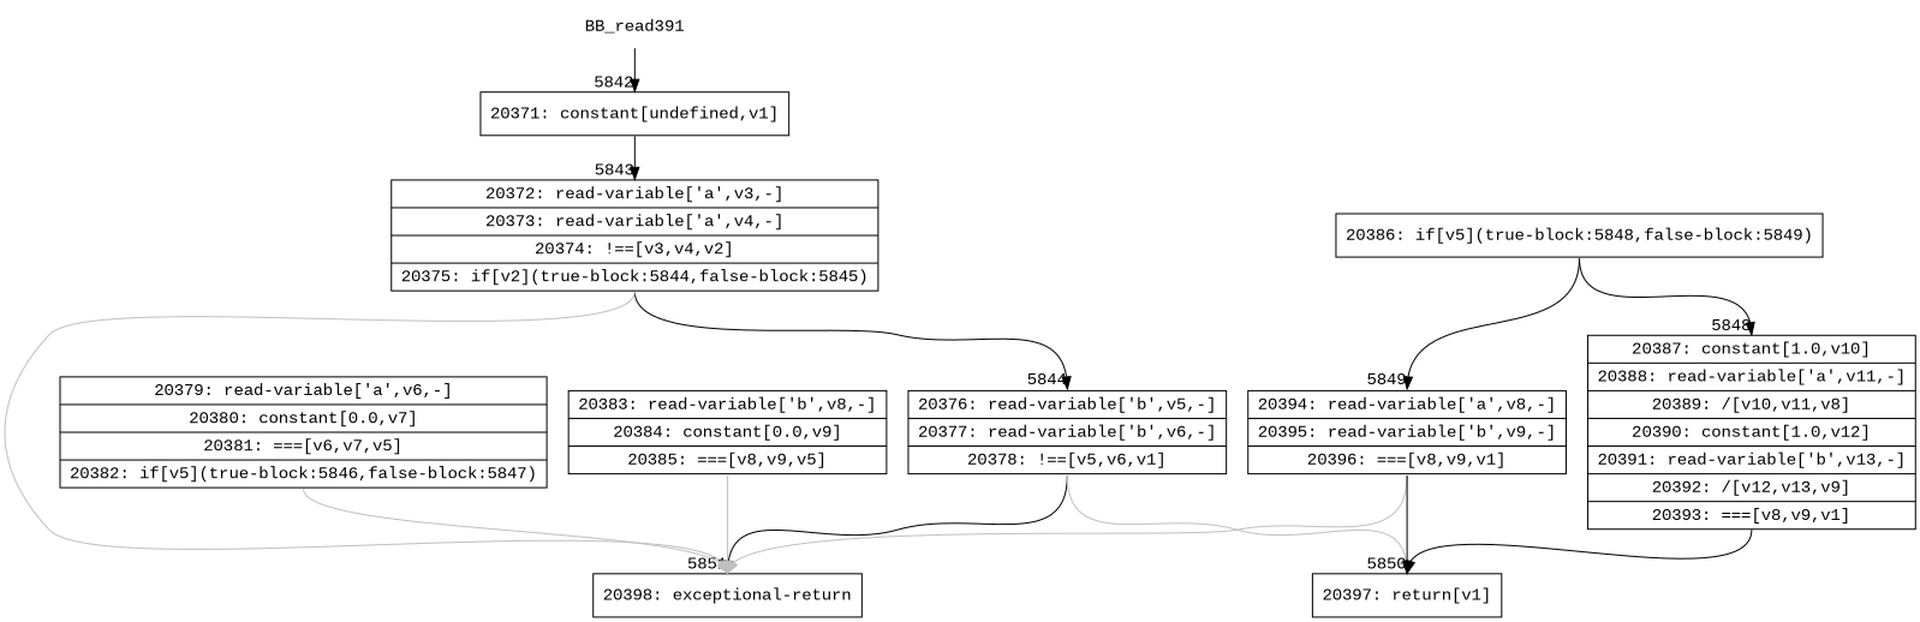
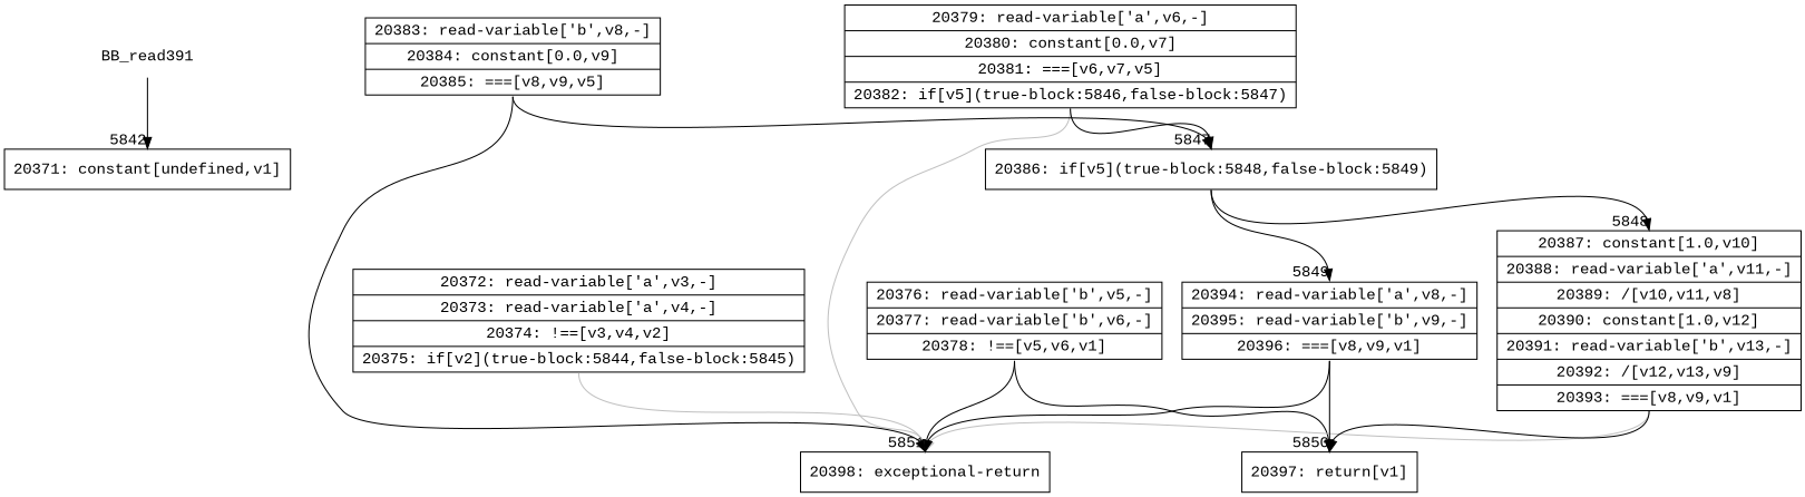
  digraph {
    fontname="Liberation Mono"
    rankdir=TD
    node [fontname="Liberation Mono" shape=record]
    edge [fontname="Liberation Mono" headport=n tailport=s]
    n1 [label=BB_read391 shape=none]
    n2 [label="{20371: constant[undefined,v1]}"]
    n3 [label="{20372: read-variable['a',v3,-]|20373: read-variable['a',v4,-]|20374: !==[v3,v4,v2]|20375: if[v2](true-block:5844,false-block:5845)}"]
    n4 [label="{20376: read-variable['b',v5,-]|20377: read-variable['b',v6,-]|20378: !==[v5,v6,v1]}"]
    n5 [label="{20398: exceptional-return}"]
    n6 [label="{20397: return[v1]}"]
    n7 [label="{20379: read-variable['a',v6,-]|20380: constant[0.0,v7]|20381: ===[v6,v7,v5]|20382: if[v5](true-block:5846,false-block:5847)}"]
    n8 [label="{20386: if[v5](true-block:5848,false-block:5849)}"]
    n9 [label="{20387: constant[1.0,v10]|20388: read-variable['a',v11,-]|20389: /[v10,v11,v8]|20390: constant[1.0,v12]|20391: read-variable['b',v13,-]|20392: /[v12,v13,v9]|20393: ===[v8,v9,v1]}"]
    n10 [label="{20394: read-variable['a',v8,-]|20395: read-variable['b',v9,-]|20396: ===[v8,v9,v1]}"]
    n11 [label="{20383: read-variable['b',v8,-]|20384: constant[0.0,v9]|20385: ===[v8,v9,v5]}"]
    n1 -> n2 [headlabel="    5842"]
-   n2 -> n3 [headlabel="      5843"]
-   n3 -> n4 [headlabel="      5844"]
    n3 -> n5 [color=gray headlabel="      5851"]
    n4 -> n5 [color=black]
-   n4 -> n6 [headlabel="      5850" color=gray]
+   n4 -> n6 [headlabel="      5850"]
    n7 -> n5 [color=gray]
+   n7 -> n8 [headlabel="      5847"]
    n8 -> n9 [headlabel="      5848"]
    n8 -> n10 [headlabel="      5849"]
+   n9 -> n5 [color=gray]
    n9 -> n6
-   n10 -> n5 [color=gray]
+   n10 -> n5 [color=black]
    n10 -> n6
-   n11 -> n5 [color=gray]
+   n11 -> n5 [color=black]
+   n11 -> n8
  }
